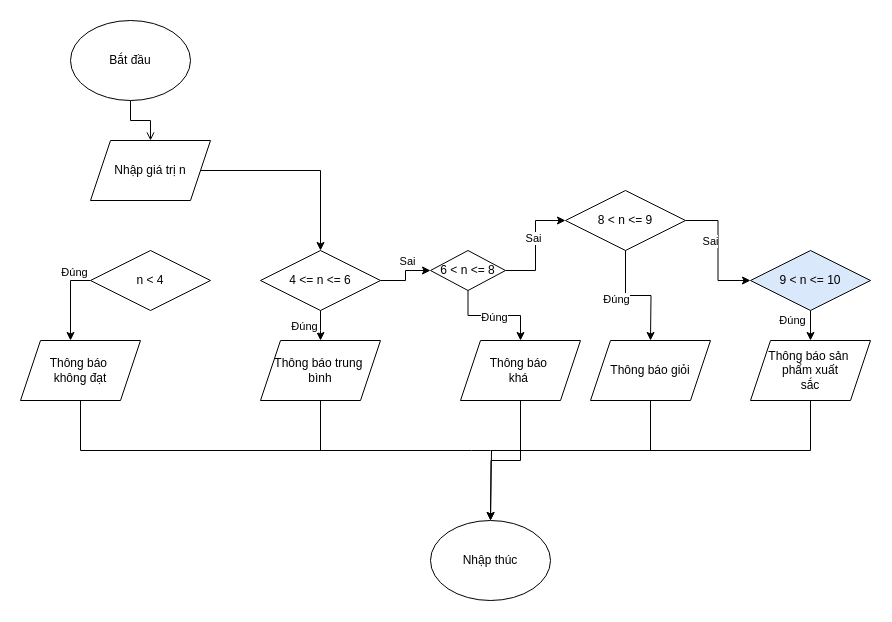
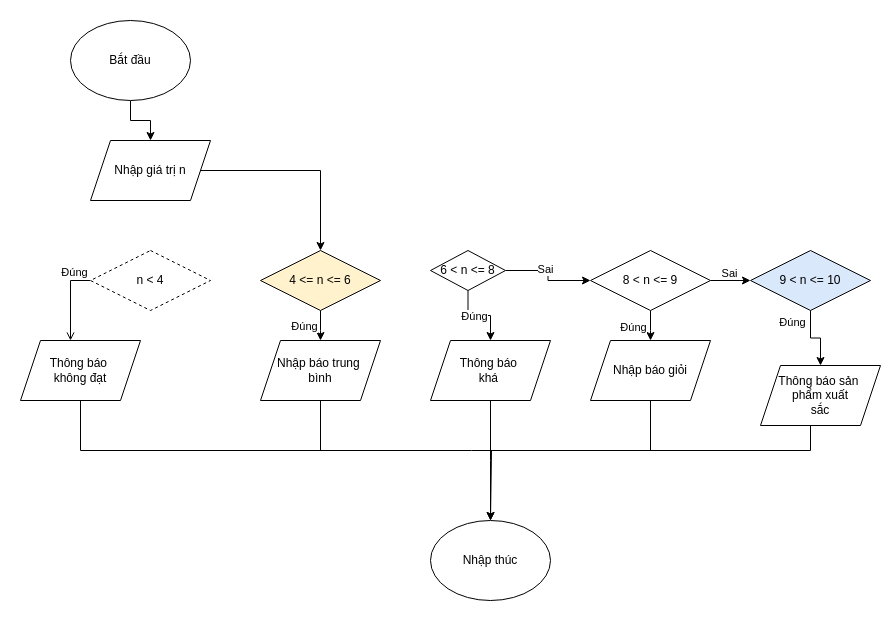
  <mxCell id="0" />
  <mxCell id="1" parent="0" />
- <mxCell id="2" value="" style="edgeStyle=orthogonalEdgeStyle;rounded=0;orthogonalLoop=1;jettySize=auto;html=1;endArrow=open;" edge="1" parent="1" source="3" target="5"><mxGeometry relative="1" as="geometry" /></mxCell>
+ <mxCell id="2" value="" style="edgeStyle=orthogonalEdgeStyle;rounded=0;orthogonalLoop=1;jettySize=auto;html=1;" edge="1" parent="1" source="3" target="5"><mxGeometry relative="1" as="geometry" /></mxCell>
  <mxCell id="3" value="&lt;font style=&quot;vertical-align: inherit;&quot;&gt;&lt;font style=&quot;vertical-align: inherit;&quot;&gt;Bắt đầu&lt;/font&gt;&lt;/font&gt;" style="ellipse;whiteSpace=wrap;html=1;" vertex="1" parent="1"><mxGeometry x="70" y="20" width="120" height="80" as="geometry" /></mxCell>
  <mxCell id="4" style="edgeStyle=orthogonalEdgeStyle;rounded=0;orthogonalLoop=1;jettySize=auto;html=1;" edge="1" parent="1" source="5" target="15"><mxGeometry relative="1" as="geometry" /></mxCell>
  <mxCell id="5" value="Nhập giá trị n" style="shape=parallelogram;perimeter=parallelogramPerimeter;whiteSpace=wrap;html=1;fixedSize=1;" vertex="1" parent="1"><mxGeometry x="90" y="140" width="120" height="60" as="geometry" /></mxCell>
- <mxCell id="6" value="" style="edgeStyle=orthogonalEdgeStyle;rounded=0;orthogonalLoop=1;jettySize=auto;html=1;" edge="1" parent="1" source="8" target="10"><mxGeometry relative="1" as="geometry"><Array as="points"><mxPoint x="70" y="280" /></Array></mxGeometry></mxCell>
+ <mxCell id="6" value="" style="edgeStyle=orthogonalEdgeStyle;rounded=0;orthogonalLoop=1;jettySize=auto;html=1;endArrow=open;" edge="1" parent="1" source="8" target="10"><mxGeometry relative="1" as="geometry"><Array as="points"><mxPoint x="70" y="280" /></Array></mxGeometry></mxCell>
  <mxCell id="7" value="Đúng" style="edgeLabel;html=1;align=center;verticalAlign=middle;resizable=0;points=[];" vertex="1" connectable="0" parent="6"><mxGeometry x="-0.57" y="-2" relative="1" as="geometry"><mxPoint y="-7" as="offset" /></mxGeometry></mxCell>
- <mxCell id="8" value="n &amp;lt; 4" style="rhombus;whiteSpace=wrap;html=1;" vertex="1" parent="1"><mxGeometry x="90" y="250" width="120" height="60" as="geometry" /></mxCell>
+ <mxCell id="8" value="n &amp;lt; 4" style="rhombus;whiteSpace=wrap;html=1;dashed=1;" vertex="1" parent="1"><mxGeometry x="90" y="250" width="120" height="60" as="geometry" /></mxCell>
  <mxCell id="9" style="edgeStyle=orthogonalEdgeStyle;rounded=0;orthogonalLoop=1;jettySize=auto;html=1;endArrow=none;endFill=0;" edge="1" parent="1" source="10"><mxGeometry relative="1" as="geometry"><mxPoint x="470" y="450" as="targetPoint" /><Array as="points"><mxPoint x="80" y="450" /><mxPoint x="471" y="450" /></Array></mxGeometry></mxCell>
  <mxCell id="10" value="Thông báo&amp;nbsp;&lt;div&gt;không đạt&lt;/div&gt;" style="shape=parallelogram;perimeter=parallelogramPerimeter;whiteSpace=wrap;html=1;fixedSize=1;" vertex="1" parent="1"><mxGeometry x="20" y="340" width="120" height="60" as="geometry" /></mxCell>
  <mxCell id="11" style="edgeStyle=orthogonalEdgeStyle;rounded=0;orthogonalLoop=1;jettySize=auto;html=1;" edge="1" parent="1" source="15"><mxGeometry relative="1" as="geometry"><mxPoint x="320" y="340" as="targetPoint" /></mxGeometry></mxCell>
  <mxCell id="12" value="Đúng" style="edgeLabel;html=1;align=center;verticalAlign=middle;resizable=0;points=[];" vertex="1" connectable="0" parent="11"><mxGeometry x="-0.227" relative="1" as="geometry"><mxPoint x="-17" y="3" as="offset" /></mxGeometry></mxCell>
- <mxCell id="13" style="edgeStyle=orthogonalEdgeStyle;rounded=0;orthogonalLoop=1;jettySize=auto;html=1;entryX=0;entryY=0.5;entryDx=0;entryDy=0;" edge="1" parent="1" source="15" target="22"><mxGeometry relative="1" as="geometry" /></mxCell>
- <mxCell id="14" value="Sai" style="edgeLabel;html=1;align=center;verticalAlign=middle;resizable=0;points=[];" vertex="1" connectable="0" parent="13"><mxGeometry x="0.392" y="-1" relative="1" as="geometry"><mxPoint x="-6" y="-11" as="offset" /></mxGeometry></mxCell>
- <mxCell id="15" value="4 &amp;lt;= n &amp;lt;= 6" style="rhombus;whiteSpace=wrap;html=1;" vertex="1" parent="1"><mxGeometry x="260" y="250" width="120" height="60" as="geometry" /></mxCell>
+ <mxCell id="15" value="4 &amp;lt;= n &amp;lt;= 6" style="rhombus;whiteSpace=wrap;html=1;fillColor=#fff2cc;" vertex="1" parent="1"><mxGeometry x="260" y="250" width="120" height="60" as="geometry" /></mxCell>
  <mxCell id="16" style="edgeStyle=orthogonalEdgeStyle;rounded=0;orthogonalLoop=1;jettySize=auto;html=1;endArrow=none;endFill=0;" edge="1" parent="1" source="17"><mxGeometry relative="1" as="geometry"><mxPoint x="490" y="450" as="targetPoint" /><Array as="points"><mxPoint x="320" y="450" /><mxPoint x="471" y="450" /></Array></mxGeometry></mxCell>
- <mxCell id="17" value="Thông báo trung&amp;nbsp;&lt;div&gt;bình&lt;/div&gt;" style="shape=parallelogram;perimeter=parallelogramPerimeter;whiteSpace=wrap;html=1;fixedSize=1;" vertex="1" parent="1"><mxGeometry x="260" y="340" width="120" height="60" as="geometry" /></mxCell>
+ <mxCell id="17" value="Nhập báo trung&amp;nbsp;&lt;div&gt;bình&lt;/div&gt;" style="shape=parallelogram;perimeter=parallelogramPerimeter;whiteSpace=wrap;html=1;fixedSize=1;" vertex="1" parent="1"><mxGeometry x="260" y="340" width="120" height="60" as="geometry" /></mxCell>
  <mxCell id="18" value="" style="edgeStyle=orthogonalEdgeStyle;rounded=0;orthogonalLoop=1;jettySize=auto;html=1;" edge="1" parent="1" source="22" target="29"><mxGeometry relative="1" as="geometry" /></mxCell>
  <mxCell id="19" value="Đúng" style="edgeLabel;html=1;align=center;verticalAlign=middle;resizable=0;points=[];" vertex="1" connectable="0" parent="18"><mxGeometry x="0.312" y="-1" relative="1" as="geometry"><mxPoint x="-16" as="offset" /></mxGeometry></mxCell>
  <mxCell id="20" style="edgeStyle=orthogonalEdgeStyle;rounded=0;orthogonalLoop=1;jettySize=auto;html=1;entryX=0;entryY=0.5;entryDx=0;entryDy=0;" edge="1" parent="1" source="22" target="27"><mxGeometry relative="1" as="geometry" /></mxCell>
  <mxCell id="21" value="Sai" style="edgeLabel;html=1;align=center;verticalAlign=middle;resizable=0;points=[];" vertex="1" connectable="0" parent="20"><mxGeometry x="0.01" relative="1" as="geometry"><mxPoint x="-3" y="-7" as="offset" /></mxGeometry></mxCell>
  <mxCell id="22" value="6 &amp;lt; n &amp;lt;= 8" style="rhombus;whiteSpace=wrap;html=1;" vertex="1" parent="1"><mxGeometry x="430" y="250" width="75" height="40" as="geometry" /></mxCell>
  <mxCell id="23" style="edgeStyle=orthogonalEdgeStyle;rounded=0;orthogonalLoop=1;jettySize=auto;html=1;" edge="1" parent="1" source="27"><mxGeometry relative="1" as="geometry"><mxPoint x="650" y="340" as="targetPoint" /></mxGeometry></mxCell>
  <mxCell id="24" value="Đúng" style="edgeLabel;html=1;align=center;verticalAlign=middle;resizable=0;points=[];" vertex="1" connectable="0" parent="23"><mxGeometry x="-0.096" y="-1" relative="1" as="geometry"><mxPoint x="-17" y="2" as="offset" /></mxGeometry></mxCell>
  <mxCell id="25" value="" style="edgeStyle=orthogonalEdgeStyle;rounded=0;orthogonalLoop=1;jettySize=auto;html=1;" edge="1" parent="1" source="27" target="34"><mxGeometry relative="1" as="geometry" /></mxCell>
  <mxCell id="26" value="Sai" style="edgeLabel;html=1;align=center;verticalAlign=middle;resizable=0;points=[];" vertex="1" connectable="0" parent="25"><mxGeometry x="0.06" y="-5" relative="1" as="geometry"><mxPoint x="-3" y="-13" as="offset" /></mxGeometry></mxCell>
- <mxCell id="27" value="8 &amp;lt; n &amp;lt;= 9" style="rhombus;whiteSpace=wrap;html=1;" vertex="1" parent="1"><mxGeometry x="565" y="190" width="120" height="60" as="geometry" /></mxCell>
+ <mxCell id="27" value="8 &amp;lt; n &amp;lt;= 9" style="rhombus;whiteSpace=wrap;html=1;" vertex="1" parent="1"><mxGeometry x="590" y="250" width="120" height="60" as="geometry" /></mxCell>
  <mxCell id="28" style="edgeStyle=orthogonalEdgeStyle;rounded=0;orthogonalLoop=1;jettySize=auto;html=1;" edge="1" parent="1" source="29"><mxGeometry relative="1" as="geometry"><mxPoint x="490" y="520" as="targetPoint" /></mxGeometry></mxCell>
- <mxCell id="29" value="Thông báo&amp;nbsp;&lt;div&gt;khá&amp;nbsp;&lt;/div&gt;" style="shape=parallelogram;perimeter=parallelogramPerimeter;whiteSpace=wrap;html=1;fixedSize=1;" vertex="1" parent="1"><mxGeometry x="460" y="340" width="120" height="60" as="geometry" /></mxCell>
+ <mxCell id="29" value="Thông báo&amp;nbsp;&lt;div&gt;khá&amp;nbsp;&lt;/div&gt;" style="shape=parallelogram;perimeter=parallelogramPerimeter;whiteSpace=wrap;html=1;fixedSize=1;" vertex="1" parent="1"><mxGeometry x="430" y="340" width="120" height="60" as="geometry" /></mxCell>
  <mxCell id="30" style="edgeStyle=orthogonalEdgeStyle;rounded=0;orthogonalLoop=1;jettySize=auto;html=1;endArrow=none;endFill=0;" edge="1" parent="1" source="31"><mxGeometry relative="1" as="geometry"><mxPoint x="490" y="450" as="targetPoint" /><Array as="points"><mxPoint x="650" y="450" /><mxPoint x="491" y="450" /></Array></mxGeometry></mxCell>
- <mxCell id="31" value="Thông báo giỏi" style="shape=parallelogram;perimeter=parallelogramPerimeter;whiteSpace=wrap;html=1;fixedSize=1;" vertex="1" parent="1"><mxGeometry x="590" y="340" width="120" height="60" as="geometry" /></mxCell>
+ <mxCell id="31" value="Nhập báo giỏi" style="shape=parallelogram;perimeter=parallelogramPerimeter;whiteSpace=wrap;html=1;fixedSize=1;" vertex="1" parent="1"><mxGeometry x="590" y="340" width="120" height="60" as="geometry" /></mxCell>
  <mxCell id="32" value="" style="edgeStyle=orthogonalEdgeStyle;rounded=0;orthogonalLoop=1;jettySize=auto;html=1;" edge="1" parent="1" source="34" target="36"><mxGeometry relative="1" as="geometry" /></mxCell>
  <mxCell id="33" value="Đúng" style="edgeLabel;html=1;align=center;verticalAlign=middle;resizable=0;points=[];" vertex="1" connectable="0" parent="32"><mxGeometry x="-0.648" relative="1" as="geometry"><mxPoint x="-19" as="offset" /></mxGeometry></mxCell>
  <mxCell id="34" value="9 &amp;lt; n &amp;lt;= 10" style="rhombus;whiteSpace=wrap;html=1;fillColor=#dae8fc;" vertex="1" parent="1"><mxGeometry x="750" y="250" width="120" height="60" as="geometry" /></mxCell>
  <mxCell id="35" style="edgeStyle=orthogonalEdgeStyle;rounded=0;orthogonalLoop=1;jettySize=auto;html=1;" edge="1" parent="1" source="36"><mxGeometry relative="1" as="geometry"><mxPoint x="490" y="520" as="targetPoint" /><Array as="points"><mxPoint x="810" y="450" /><mxPoint x="491" y="450" /></Array></mxGeometry></mxCell>
- <mxCell id="36" value="Thông báo sản&amp;nbsp;&lt;div&gt;phẩm xuất&lt;/div&gt;&lt;div&gt;sắc&lt;/div&gt;" style="shape=parallelogram;perimeter=parallelogramPerimeter;whiteSpace=wrap;html=1;fixedSize=1;" vertex="1" parent="1"><mxGeometry x="750" y="340" width="120" height="60" as="geometry" /></mxCell>
+ <mxCell id="36" value="Thông báo sản&amp;nbsp;&lt;div&gt;phẩm xuất&lt;/div&gt;&lt;div&gt;sắc&lt;/div&gt;" style="shape=parallelogram;perimeter=parallelogramPerimeter;whiteSpace=wrap;html=1;fixedSize=1;" vertex="1" parent="1"><mxGeometry x="760" y="365" width="120" height="60" as="geometry" /></mxCell>
  <mxCell id="37" value="Nhập thúc" style="ellipse;whiteSpace=wrap;html=1;" vertex="1" parent="1"><mxGeometry x="430" y="520" width="120" height="80" as="geometry" /></mxCell>
